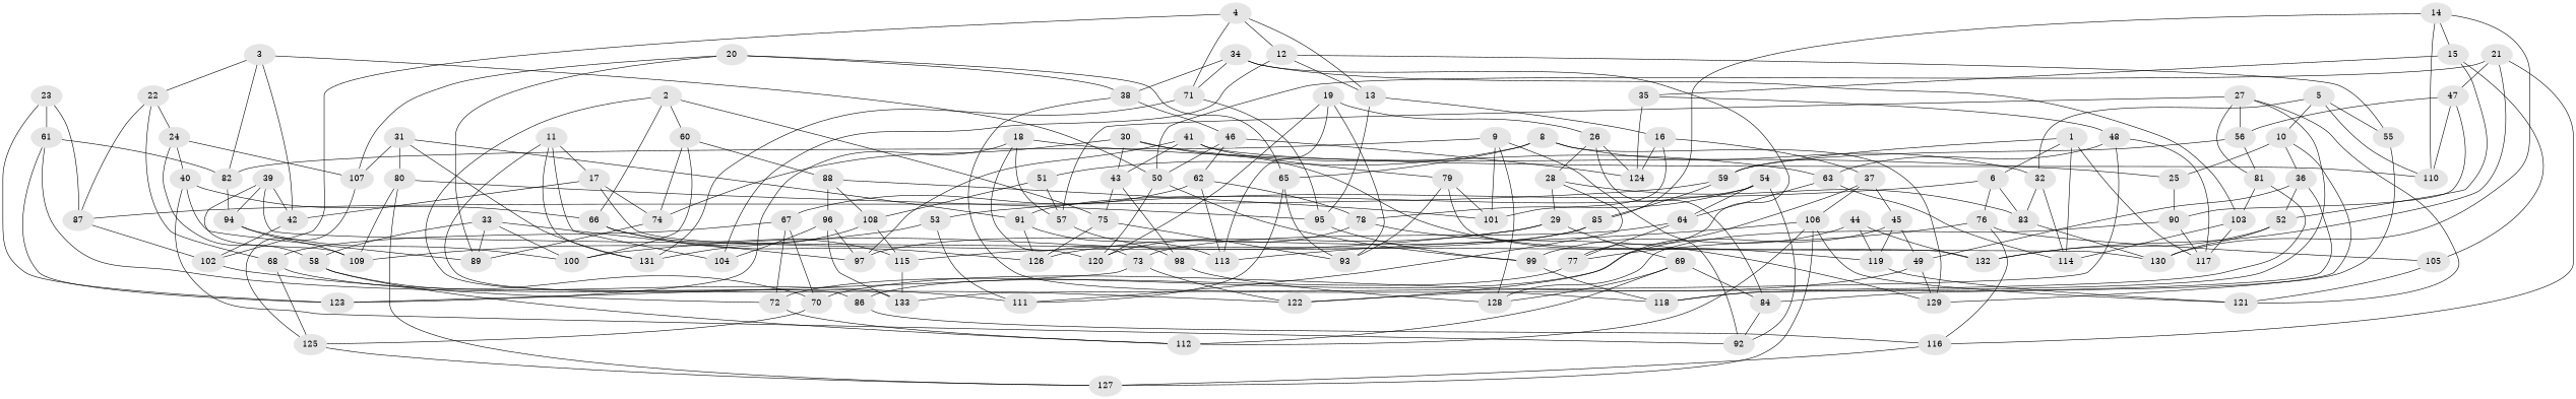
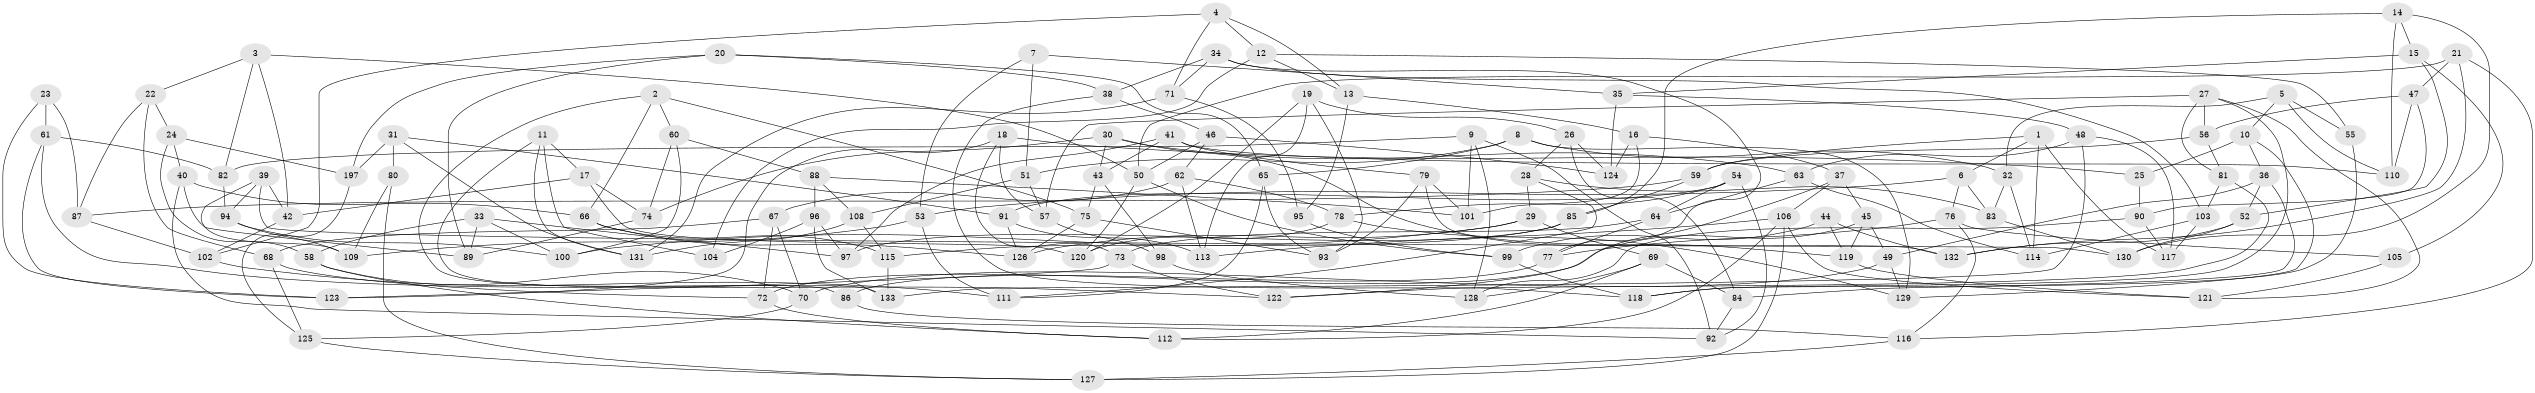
  graph {
    node [color=gray90 style=filled]
    1
    6
    59
    114
    117
    53
    76
    83
    85
    87
    2
    60
    66
    75
    86
    74
    100
    88
    126
    115
    93
    116
    3
    22
    42
    82
    50
    24
    68
    102
    44
    132
    119
    99
    94
    4
    12
    13
    71
    55
    104
    16
    95
    131
    111
    5
    10
    32
    110
    25
    129
    36
    118
    109
    105
    77
    130
+   7
    35
    51
    90
    124
    48
    57
    108
    8
    65
    9
    92
    101
    128
    52
    84
    49
    11
    17
    133
    120
    37
    14
    15
    97
    121
    45
    122
    106
    89
    18
    73
    123
    98
    19
    26
    113
    28
    20
    38
-   107
+   107 [label=197]
    46
    125
    21
    47
    56
    127
    40
    58
    72
    23
    61
    70
    112
    29
    27
    81
    103
    69
    30
    43
    63
    64
    31
    80
    91
    33
    34
    62
    39
    41
    79
    78
    67
    54
    96
    1 -- 6
    1 -- 59
    1 -- 114
    1 -- 117
    6 -- 53
    6 -- 76
    6 -- 83
    59 -- 85
    59 -- 87
    53 -- 111
    53 -- 109
    76 -- 116
    76 -- 105
    76 -- 77
    83 -- 130
    85 -- 115
    85 -- 97
    87 -- 102
    2 -- 60
    2 -- 66
    2 -- 75
    2 -- 86
    60 -- 74
    60 -- 100
    60 -- 88
    66 -- 126
    66 -- 115
    75 -- 126
    75 -- 93
    86 -- 116
    74 -- 89
    88 -- 108
    88 -- 101
    88 -- 96
    115 -- 133
    116 -- 127
    3 -- 22
    3 -- 42
    3 -- 82
    3 -- 50
    22 -- 87
    22 -- 24
    22 -- 68
    42 -- 102
    82 -- 94
    50 -- 99
    50 -- 120
    24 -- 107
    24 -- 40
    24 -- 58
    68 -- 125
    68 -- 72
    102 -- 111
    44 -- 132
    44 -- 119
    44 -- 99
    119 -- 121
    99 -- 118
    94 -- 100
    94 -- 109
    4 -- 102
    4 -- 12
    4 -- 13
    4 -- 71
    12 -- 13
    12 -- 55
    12 -- 104
    13 -- 16
    13 -- 95
    71 -- 95
    71 -- 131
    55 -- 118
    16 -- 124
    16 -- 101
    16 -- 37
    95 -- 99
    5 -- 55
    5 -- 10
    5 -- 32
    5 -- 110
    10 -- 25
    10 -- 129
    10 -- 36
    32 -- 114
    32 -- 83
    25 -- 90
    36 -- 52
    36 -- 84
    36 -- 49
    105 -- 121
    77 -- 86
+   7 -- 53
+   7 -- 35
+   7 -- 51
    35 -- 124
    35 -- 48
    51 -- 57
    51 -- 108
    90 -- 117
    90 -- 128
    48 -- 117
    48 -- 133
    48 -- 63
    57 -- 98
    108 -- 115
    108 -- 131
    8 -- 32
    8 -- 129
    8 -- 51
    8 -- 65
    65 -- 93
    65 -- 111
    9 -- 82
    9 -- 92
    9 -- 101
    9 -- 128
    52 -- 132
    52 -- 130
    84 -- 92
    49 -- 129
    49 -- 70
    11 -- 104
    11 -- 131
    11 -- 17
    11 -- 133
    17 -- 74
    17 -- 42
    17 -- 120
    37 -- 45
    37 -- 122
    37 -- 106
    14 -- 85
    14 -- 110
    14 -- 130
    14 -- 15
    15 -- 105
    15 -- 35
    15 -- 52
    45 -- 119
    45 -- 49
    45 -- 72
    106 -- 121
    106 -- 113
    106 -- 127
    106 -- 112
    18 -- 25
    18 -- 57
    18 -- 73
    18 -- 123
    73 -- 122
    73 -- 123
    98 -- 128
    19 -- 93
    19 -- 120
    19 -- 26
    19 -- 113
    26 -- 124
    26 -- 84
    26 -- 28
    28 -- 83
    28 -- 111
    28 -- 29
    20 -- 65
    20 -- 89
    20 -- 38
    20 -- 107
    38 -- 118
    38 -- 46
    107 -- 125
    46 -- 50
    46 -- 124
    46 -- 62
    125 -- 127
    21 -- 116
    21 -- 50
    21 -- 132
    21 -- 47
    47 -- 110
    47 -- 90
    47 -- 56
    56 -- 59
    56 -- 81
    40 -- 66
    40 -- 92
    40 -- 89
    58 -- 70
    58 -- 112
    72 -- 112
    23 -- 87
    23 -- 123
    23 -- 61
    61 -- 82
    61 -- 122
    61 -- 123
    70 -- 125
    29 -- 100
    29 -- 126
    29 -- 69
    27 -- 118
    27 -- 57
    27 -- 121
    27 -- 56
    27 -- 81
    81 -- 122
    81 -- 103
    103 -- 114
    103 -- 117
    69 -- 128
    69 -- 84
    69 -- 112
    30 -- 74
    30 -- 119
    30 -- 43
    30 -- 63
    43 -- 75
    43 -- 98
    63 -- 114
    63 -- 64
    64 -- 77
    64 -- 73
    31 -- 131
    31 -- 107
    31 -- 80
    31 -- 91
-   80 -- 95
    80 -- 109
    80 -- 127
    91 -- 126
    91 -- 113
    33 -- 100
    33 -- 97
    33 -- 89
    33 -- 58
    34 -- 71
    34 -- 77
    34 -- 38
    34 -- 103
    62 -- 113
    62 -- 78
    62 -- 67
    39 -- 42
    39 -- 94
    39 -- 109
    39 -- 130
    41 -- 110
    41 -- 97
    41 -- 43
    41 -- 79
    79 -- 93
    79 -- 132
    79 -- 101
    78 -- 129
    78 -- 120
    67 -- 68
    67 -- 72
    67 -- 70
    54 -- 92
    54 -- 64
    54 -- 91
    54 -- 78
    96 -- 104
    96 -- 133
    96 -- 97
  }
